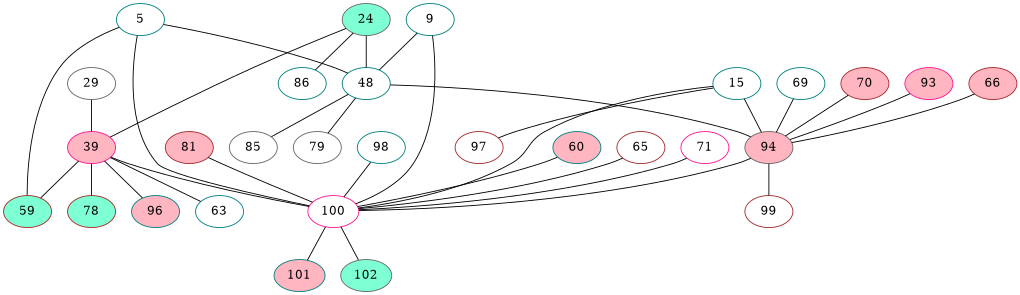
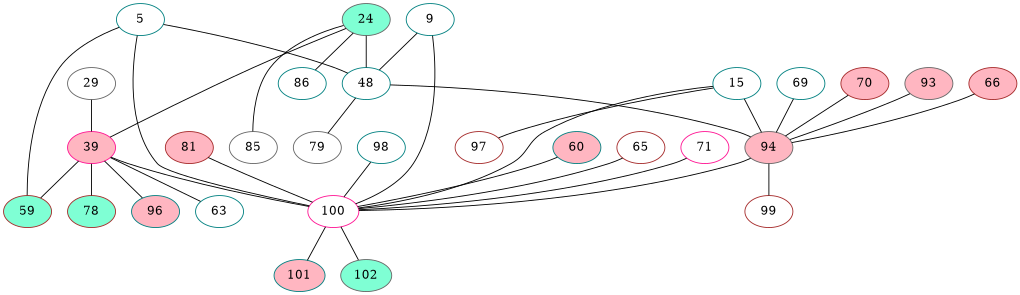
  graph {
    node [color=teal fillcolor=white style=filled]
    5 [super="+4"]
    48 [super="+26+45"]
    59 [color=brown fillcolor=aquamarine super="+56"]
    100 [color=deeppink super="+53+61+84+96+33+91+90"]
    94 [color=gray40 fillcolor=lightpink super="+83+14+82+36+41+43"]
    79 [color=gray40 super="+35"]
    85 [color=gray40]
    101 [fillcolor=lightpink]
    102 [color=gray40 fillcolor=aquamarine]
    9 [super="+8"]
    15 [super="+12"]
    97 [color=brown]
    99 [color=brown]
    24 [color=gray40 fillcolor=aquamarine super="+23"]
    39 [color=deeppink fillcolor=lightpink super="+19"]
    86 [super="+49"]
    63 [super="+28"]
    78 [color=brown fillcolor=aquamarine]
    n19 [fillcolor=lightpink label=96]
    29 [color=gray40]
    60 [fillcolor=lightpink]
    65 [color=brown]
    66 [color=brown fillcolor=lightpink]
    69 [super="+50"]
    70 [color=brown fillcolor=lightpink]
    71 [color=deeppink]
    81 [color=brown fillcolor=lightpink]
-   93 [color=deeppink fillcolor=lightpink super="+32+46"]
+   93 [color=gray40 fillcolor=lightpink super="+32+46"]
    98
    5 -- 48
    5 -- 59
    5 -- 100 [weight=6]
    48 -- 94 [weight=3]
    48 -- 79
-   48 -- 85
+   24 -- 85
    100 -- 101
    100 -- 102
    94 -- 100 [weight=5]
    94 -- 99
    9 -- 48 [weight=2]
    9 -- 100 [weight=8]
    15 -- 100
    15 -- 94 [weight=6]
    15 -- 97
    24 -- 48 [weight=6]
    24 -- 39
    24 -- 86
    39 -- 59
    39 -- 100 [weight=11]
    39 -- 63
    39 -- 78
    39 -- n19
    29 -- 39
    60 -- 100
    65 -- 100
    66 -- 94
    69 -- 94
    70 -- 94
    71 -- 100
    81 -- 100
    93 -- 94
    98 -- 100
  }
